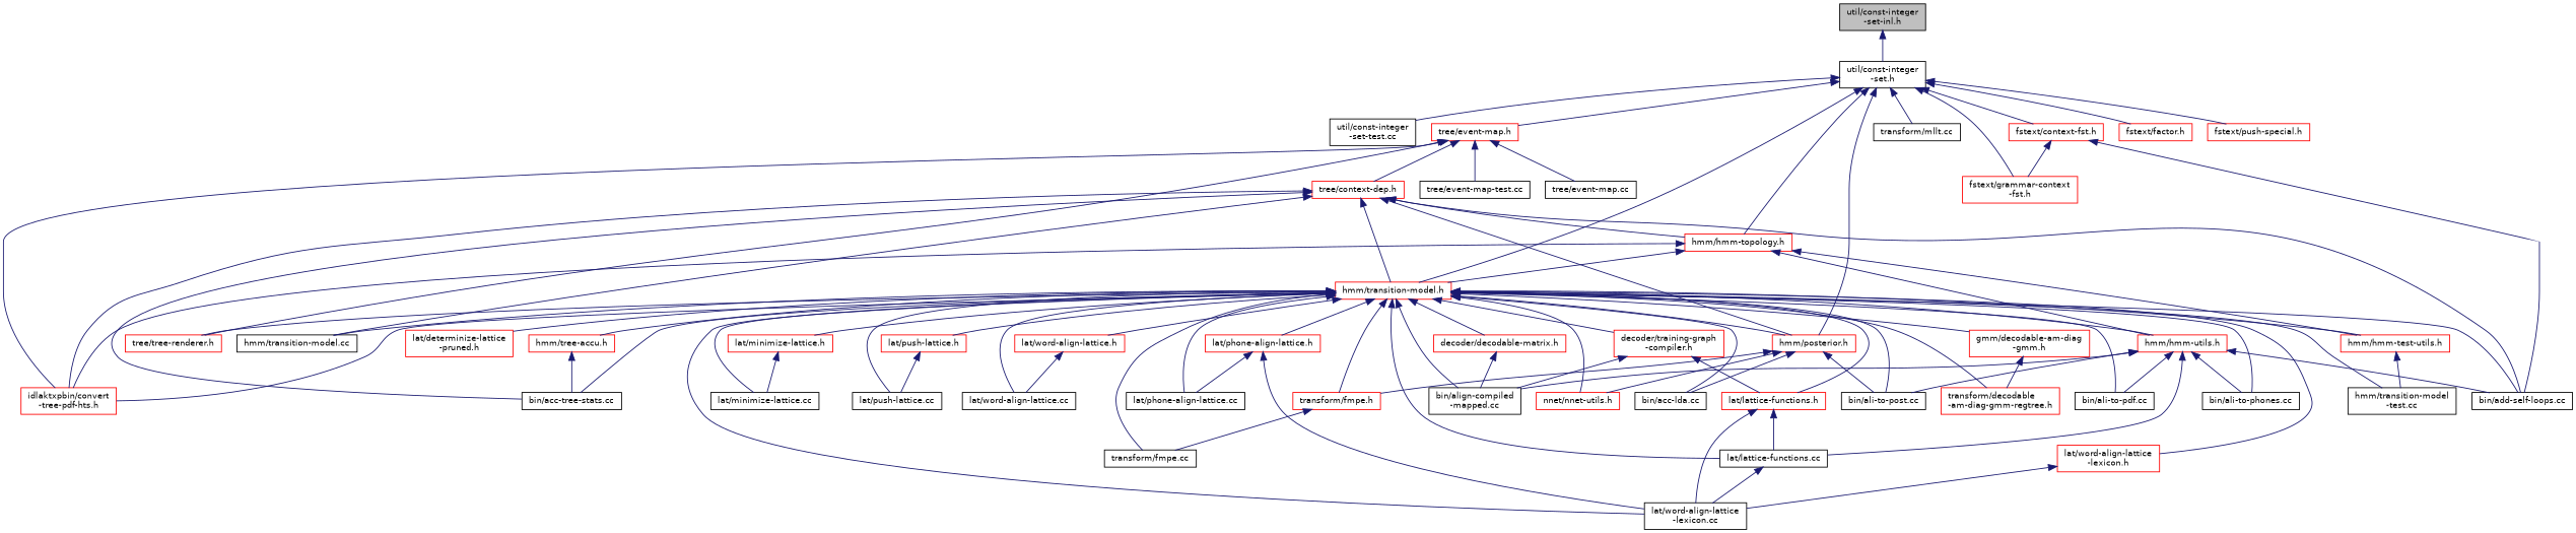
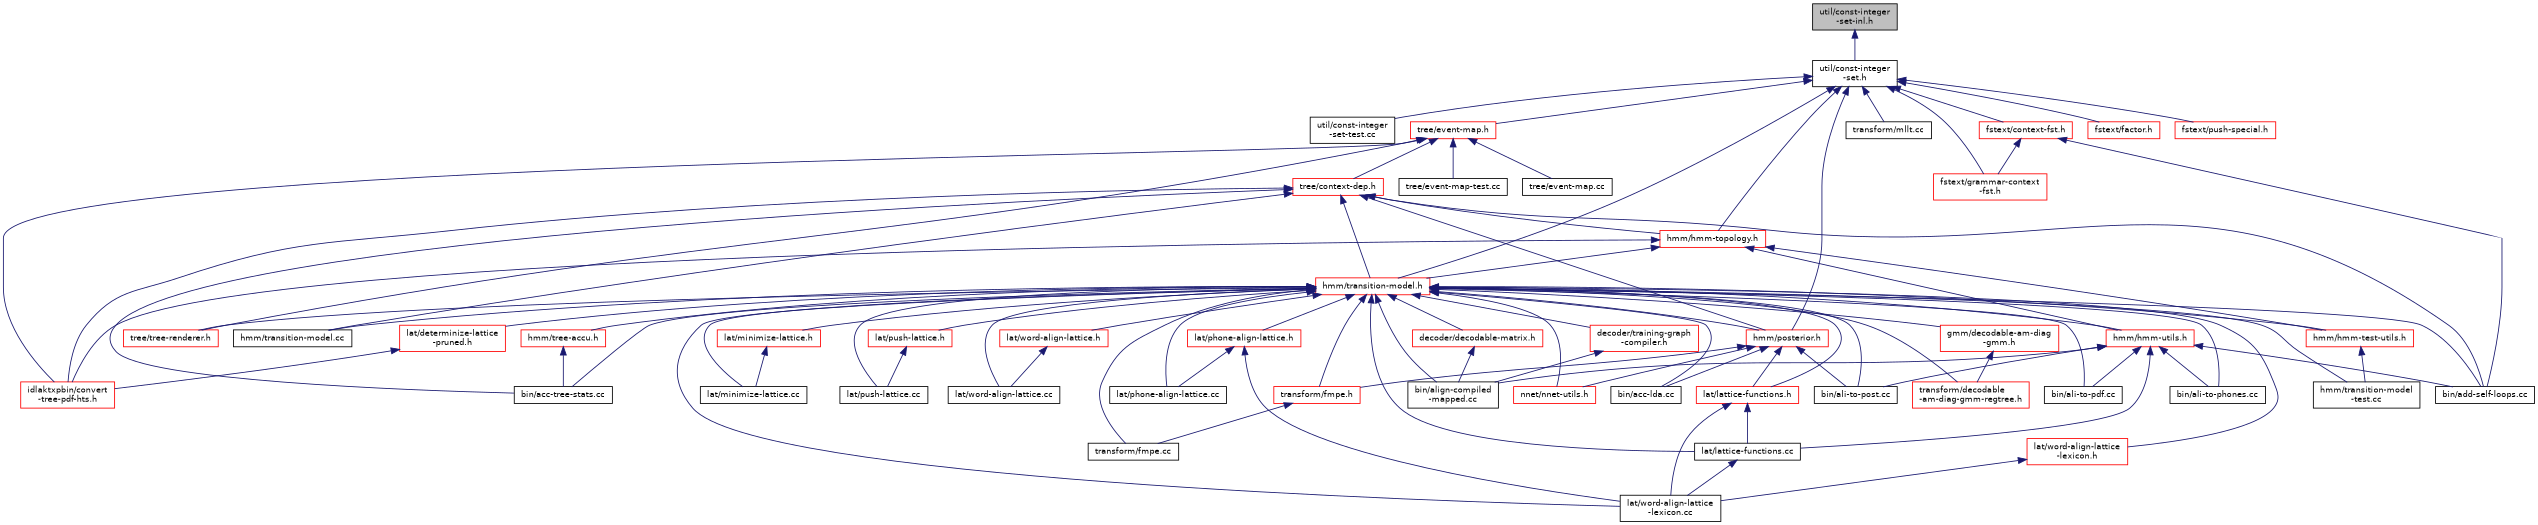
  digraph {
    node [color=red fillcolor=white fontname=Helvetica fontsize=10 shape=record style=filled]
    edge [color=midnightblue dir=back fontname=Helvetica fontsize=10 labelfontname=Helvetica labelfontsize=10 style=solid]
    n1 [color=black fillcolor=grey75 fontcolor=black height=0.2 label="util/const-integer\l-set-inl.h" width=0.4]
    n2 [color=black height=0.2 label="util/const-integer\l-set.h" width=0.4]
    n3 [color=black height=0.2 label="util/const-integer\l-set-test.cc" width=0.4]
    n4 [height=0.2 label="tree/event-map.h" width=0.4]
    n5 [height=0.2 label="hmm/transition-model.h" width=0.4]
    n6 [height=0.2 label="hmm/posterior.h" width=0.4]
    n7 [height=0.2 label="hmm/hmm-topology.h" width=0.4]
    n8 [color=black height=0.2 label="transform/mllt.cc" width=0.4]
    n9 [height=0.2 label="fstext/context-fst.h" width=0.4]
    n10 [height=0.2 label="fstext/grammar-context\l-fst.h" width=0.4]
    n11 [height=0.2 label="fstext/factor.h" width=0.4]
    n12 [height=0.2 label="fstext/push-special.h" width=0.4]
    n13 [height=0.2 label="tree/context-dep.h" width=0.4]
    n14 [height=0.2 label="tree/tree-renderer.h" width=0.4]
    n15 [height=0.2 label="idlaktxpbin/convert\l-tree-pdf-hts.h" width=0.4]
    n16 [color=black height=0.2 label="tree/event-map-test.cc" width=0.4]
    n17 [color=black height=0.2 label="tree/event-map.cc" width=0.4]
    n18 [color=black height=0.2 label="bin/add-self-loops.cc" width=0.4]
    n19 [color=black height=0.2 label="bin/acc-tree-stats.cc" width=0.4]
    n20 [color=black height=0.2 label="hmm/transition-model.cc" width=0.4]
    n21 [height=0.2 label="gmm/decodable-am-diag\l-gmm.h" width=0.4]
    n22 [height=0.2 label="transform/decodable\l-am-diag-gmm-regtree.h" width=0.4]
    n23 [height=0.2 label="transform/fmpe.h" width=0.4]
    n24 [color=black height=0.2 label="transform/fmpe.cc" width=0.4]
    n25 [height=0.2 label="lat/lattice-functions.h" width=0.4]
    n26 [color=black height=0.2 label="lat/lattice-functions.cc" width=0.4]
    n27 [color=black height=0.2 label="lat/word-align-lattice\l-lexicon.cc" width=0.4]
    n28 [height=0.2 label="nnet/nnet-utils.h" width=0.4]
    n29 [color=black height=0.2 label="bin/acc-lda.cc" width=0.4]
    n30 [color=black height=0.2 label="bin/ali-to-post.cc" width=0.4]
    n31 [height=0.2 label="hmm/hmm-test-utils.h" width=0.4]
    n32 [color=black height=0.2 label="hmm/transition-model\l-test.cc" width=0.4]
    n33 [height=0.2 label="hmm/hmm-utils.h" width=0.4]
    n34 [color=black height=0.2 label="bin/ali-to-pdf.cc" width=0.4]
    n35 [color=black height=0.2 label="bin/ali-to-phones.cc" width=0.4]
    n36 [color=black height=0.2 label="bin/align-compiled\l-mapped.cc" width=0.4]
    n37 [height=0.2 label="hmm/tree-accu.h" width=0.4]
    n38 [height=0.2 label="decoder/decodable-matrix.h" width=0.4]
    n39 [height=0.2 label="lat/determinize-lattice\l-pruned.h" width=0.4]
    n40 [height=0.2 label="decoder/training-graph\l-compiler.h" width=0.4]
    n41 [height=0.2 label="lat/minimize-lattice.h" width=0.4]
    n42 [color=black height=0.2 label="lat/minimize-lattice.cc" width=0.4]
    n43 [height=0.2 label="lat/push-lattice.h" width=0.4]
    n44 [color=black height=0.2 label="lat/push-lattice.cc" width=0.4]
    n45 [height=0.2 label="lat/phone-align-lattice.h" width=0.4]
    n46 [color=black height=0.2 label="lat/phone-align-lattice.cc" width=0.4]
    n47 [height=0.2 label="lat/word-align-lattice\l-lexicon.h" width=0.4]
    n48 [height=0.2 label="lat/word-align-lattice.h" width=0.4]
    n49 [color=black height=0.2 label="lat/word-align-lattice.cc" width=0.4]
    n1 -> n2
    n2 -> n3
    n2 -> n4
    n2 -> n5
    n2 -> n6
    n2 -> n7
    n2 -> n8
    n2 -> n9
    n2 -> n10
    n2 -> n11
    n2 -> n12
    n4 -> n13
    n4 -> n14
    n4 -> n15
    n4 -> n16
    n4 -> n17
    n5 -> n6
    n5 -> n14
-   n5 -> n15
+   n39 -> n15
    n5 -> n18
    n5 -> n19
    n5 -> n20
    n5 -> n21
    n5 -> n22
    n5 -> n23
    n5 -> n24
    n5 -> n25
    n5 -> n26
    n5 -> n27
    n5 -> n28
    n5 -> n29
    n5 -> n30
    n5 -> n31
    n5 -> n32
    n5 -> n33
    n5 -> n34
    n5 -> n35
    n5 -> n36
    n5 -> n37
    n5 -> n38
    n5 -> n39
    n5 -> n40
    n5 -> n41
    n5 -> n42
    n5 -> n43
    n5 -> n44
    n5 -> n45
    n5 -> n46
    n5 -> n47
    n5 -> n48
    n5 -> n49
    n6 -> n23
-   n40 -> n25
+   n6 -> n25
    n6 -> n28
    n6 -> n29
    n6 -> n30
    n7 -> n5
    n7 -> n15
    n7 -> n31
    n7 -> n33
    n9 -> n10
    n9 -> n18
    n13 -> n5
    n13 -> n6
    n13 -> n7
    n13 -> n15
    n13 -> n18
    n13 -> n19
    n13 -> n20
    n21 -> n22
    n23 -> n24
    n25 -> n26
    n25 -> n27
    n26 -> n27
    n31 -> n32
    n33 -> n18
    n33 -> n26
    n33 -> n30
    n33 -> n34
    n33 -> n35
    n33 -> n36
    n37 -> n19
    n38 -> n36
    n40 -> n36
    n41 -> n42
    n43 -> n44
    n45 -> n27
    n45 -> n46
    n47 -> n27
    n48 -> n49
  }
